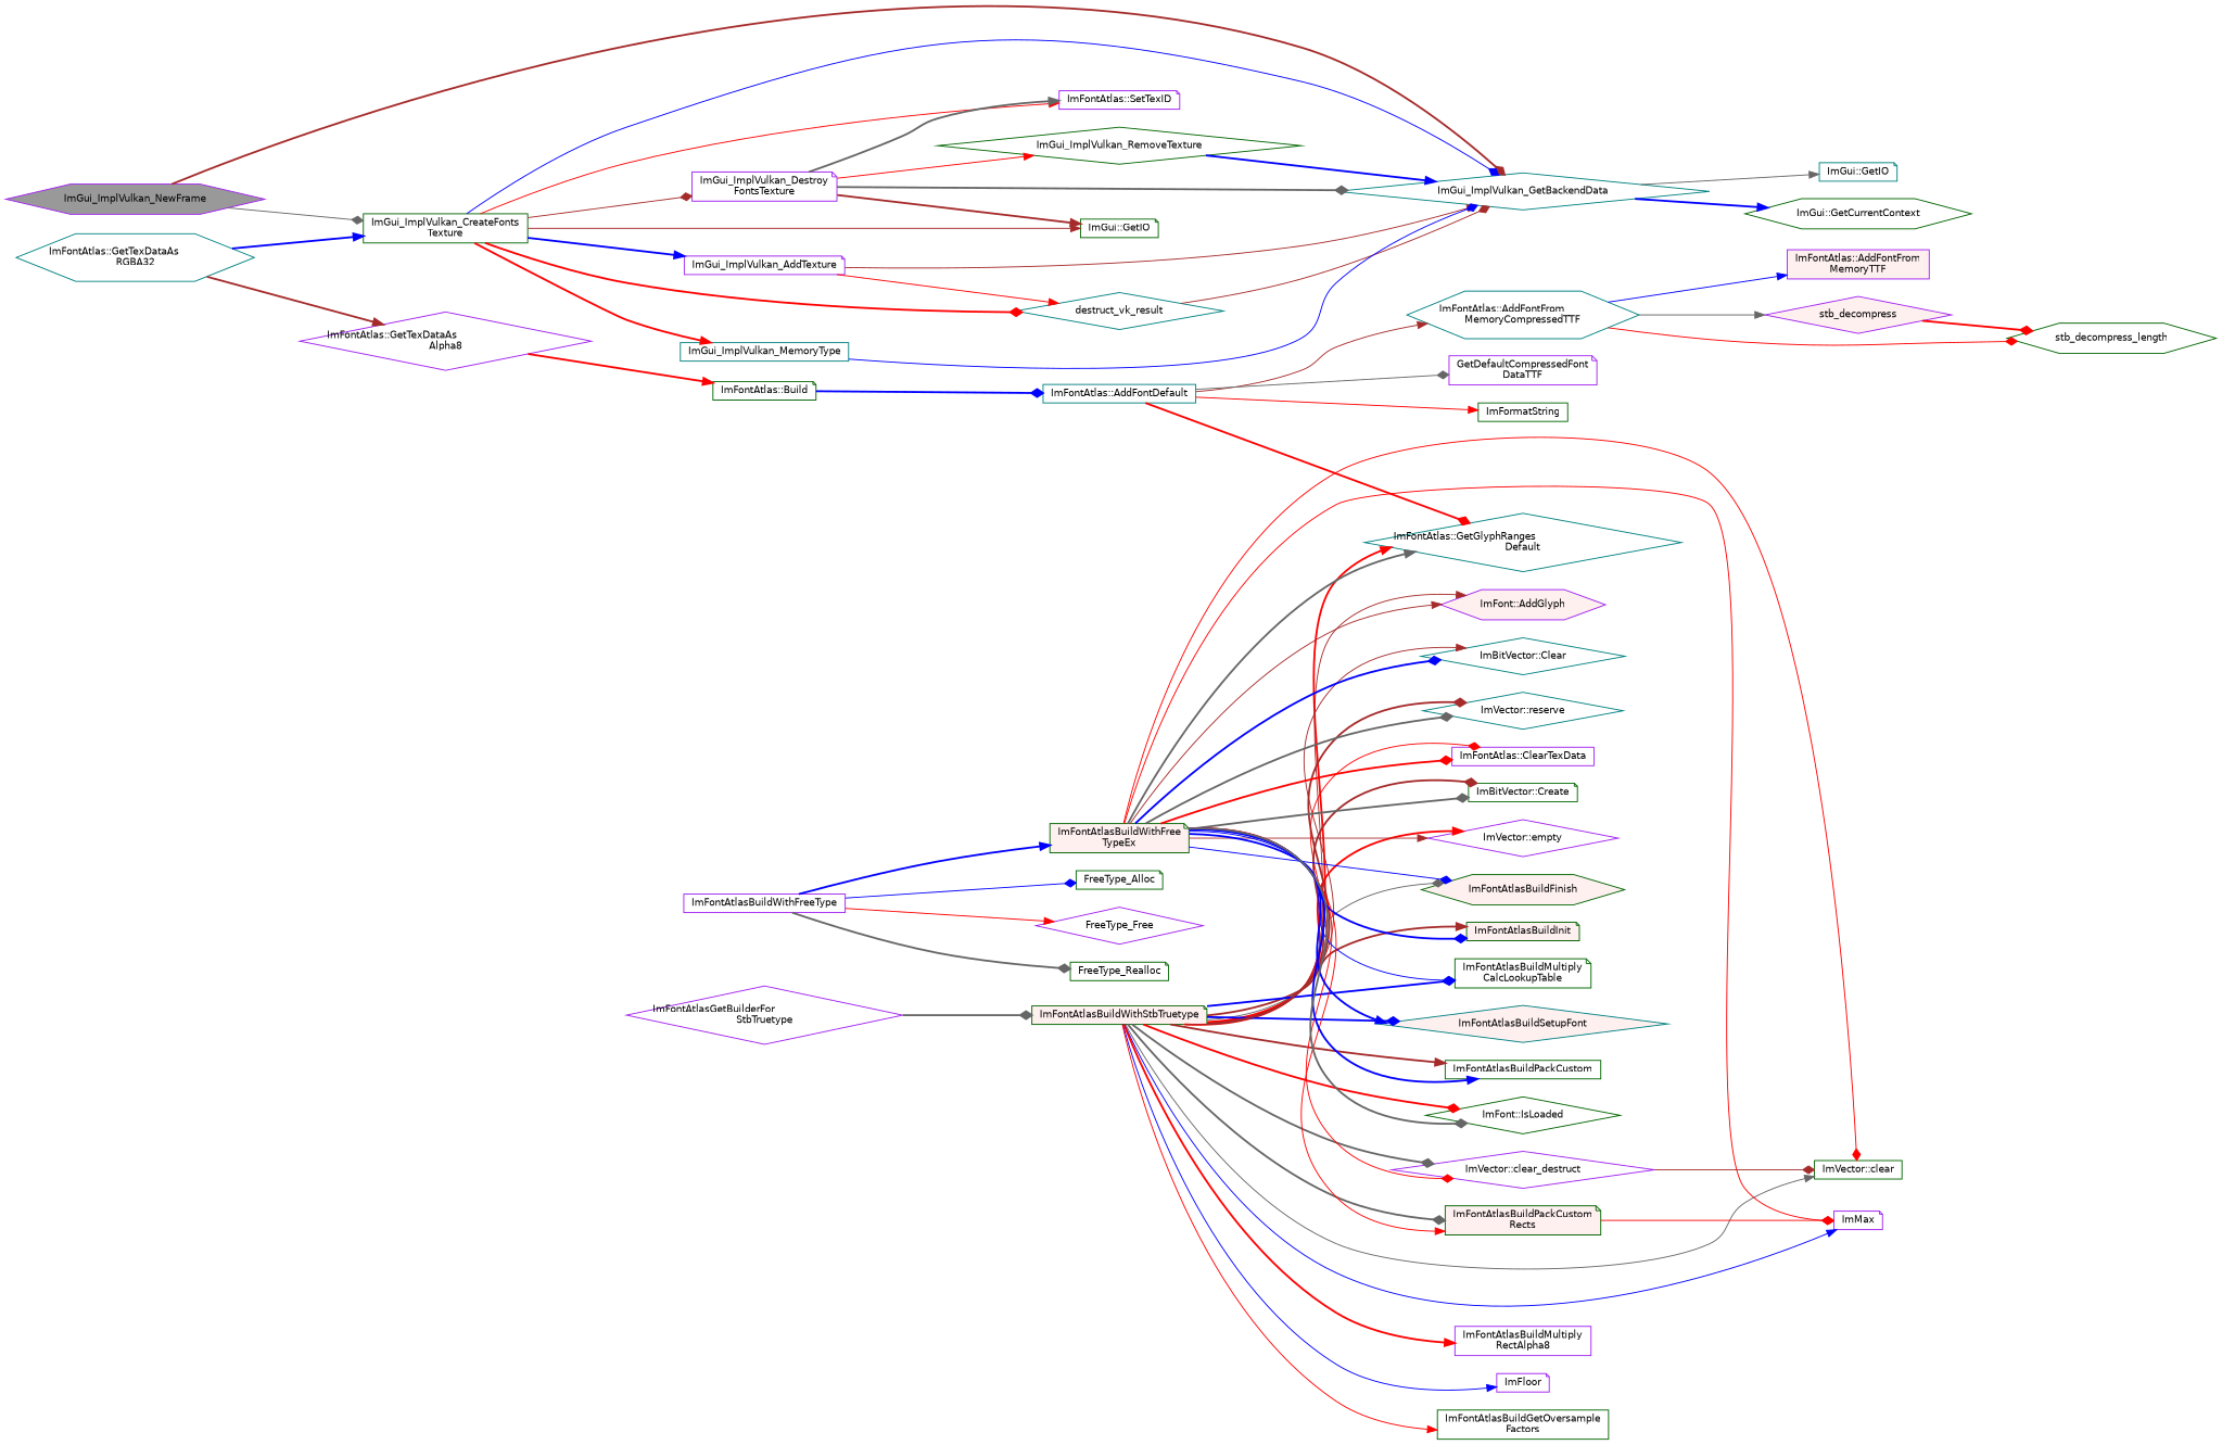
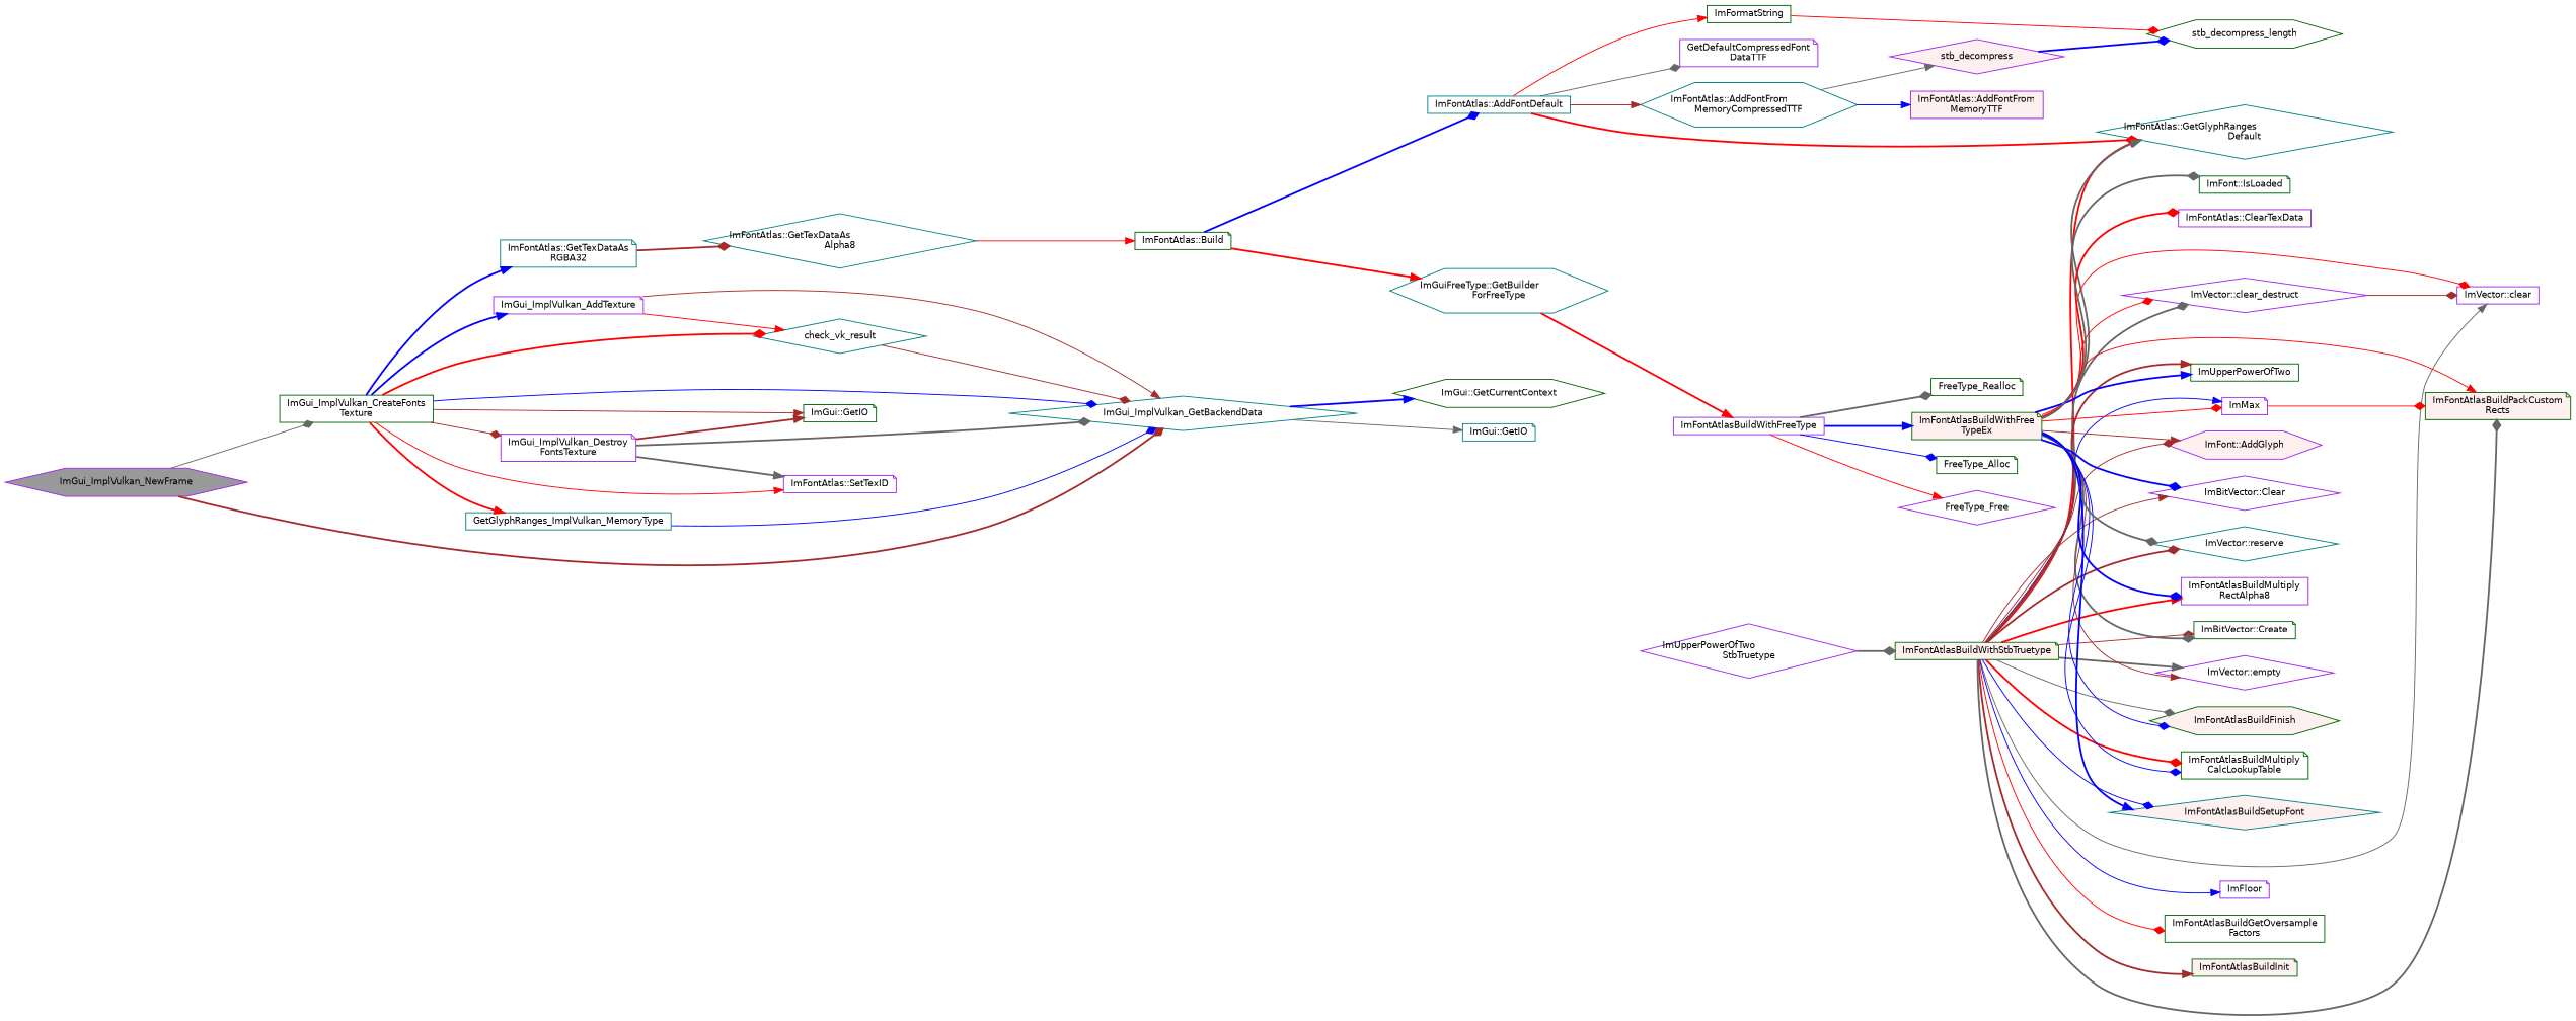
  digraph {
    rankdir=LR
    node [color=darkgreen fillcolor=white fontname=Helvetica fontsize=10 shape=note style=filled]
    edge [arrowhead=normal color=red fontname=Helvetica fontsize=10 labelfontname=Helvetica labelfontsize=10 style=bold]
    n1 [color=purple fillcolor=grey60 fontcolor=black height=0.2 label=ImGui_ImplVulkan_NewFrame shape=hexagon width=0.4]
    n2 [height=0.2 label="ImGui_ImplVulkan_CreateFonts\lTexture" shape=box width=0.4]
    n3 [color=teal height=0.2 label=ImGui_ImplVulkan_GetBackendData shape=diamond width=0.4]
-   n4 [color=teal height=0.2 label=destruct_vk_result shape=diamond width=0.4]
+   n4 [color=teal height=0.2 label=check_vk_result shape=diamond width=0.4]
    n5 [height=0.2 label="ImGui::GetIO" width=0.4]
-   n6 [color=teal height=0.2 label="ImFontAtlas::GetTexDataAs\lRGBA32" shape=hexagon width=0.4]
+   n6 [color=teal height=0.2 label="ImFontAtlas::GetTexDataAs\lRGBA32" width=0.4]
    n7 [color=purple height=0.2 label=ImGui_ImplVulkan_AddTexture width=0.4]
    n8 [color=purple height=0.2 label="ImGui_ImplVulkan_Destroy\lFontsTexture" width=0.4]
    n9 [color=purple height=0.2 label="ImFontAtlas::SetTexID" width=0.4]
-   n10 [color=teal height=0.2 label=ImGui_ImplVulkan_MemoryType shape=box width=0.4]
+   n10 [color=teal height=0.2 label=GetGlyphRanges_ImplVulkan_MemoryType shape=box width=0.4]
    n11 [height=0.2 label="ImGui::GetCurrentContext" shape=hexagon width=0.4]
    n12 [color=teal height=0.2 label="ImGui::GetIO" width=0.4]
-   n13 [color=purple height=0.2 label="ImFontAtlas::GetTexDataAs\lAlpha8" shape=diamond width=0.4]
-   n14 [height=0.2 label=ImGui_ImplVulkan_RemoveTexture shape=diamond width=0.4]
+   n13 [color=teal height=0.2 label="ImFontAtlas::GetTexDataAs\lAlpha8" shape=diamond width=0.4]
    n15 [height=0.2 label="ImFontAtlas::Build" width=0.4]
    n16 [color=teal height=0.2 label="ImFontAtlas::AddFontDefault" shape=box width=0.4]
+   n17 [color=teal height=0.2 label="ImGuiFreeType::GetBuilder\lForFreeType" shape=hexagon width=0.4]
    n18 [color=teal height=0.2 label="ImFontAtlas::AddFontFrom\lMemoryCompressedTTF" shape=hexagon width=0.4]
    n19 [color=purple height=0.2 label="GetDefaultCompressedFont\lDataTTF" width=0.4]
    n20 [color=teal height=0.2 label="ImFontAtlas::GetGlyphRanges\lDefault" shape=diamond width=0.4]
    n21 [height=0.2 label=ImFormatString shape=box width=0.4]
    n22 [color=purple height=0.2 label=ImFontAtlasBuildWithFreeType shape=box width=0.4]
-   n23 [color=purple height=0.2 label="ImFontAtlasGetBuilderFor\lStbTruetype" shape=diamond width=0.4]
+   n23 [color=purple height=0.2 label="ImUpperPowerOfTwo\lStbTruetype" shape=diamond width=0.4]
    n24 [fillcolor="#FFF0F0" height=0.2 label=ImFontAtlasBuildWithStbTruetype width=0.4]
    n25 [color=purple fillcolor="#FFF0F0" height=0.2 label="ImFontAtlas::AddFontFrom\lMemoryTTF" shape=box width=0.4]
    n26 [color=purple fillcolor="#FFF0F0" height=0.2 label=stb_decompress shape=diamond width=0.4]
    n27 [height=0.2 label=stb_decompress_length shape=hexagon width=0.4]
    n28 [height=0.2 label=FreeType_Alloc width=0.4]
    n29 [color=purple height=0.2 label=FreeType_Free shape=diamond width=0.4]
    n30 [height=0.2 label=FreeType_Realloc width=0.4]
    n31 [fillcolor="#FFF0F0" height=0.2 label="ImFontAtlasBuildWithFree\lTypeEx" width=0.4]
    n32 [color=purple fillcolor="#FFF0F0" height=0.2 label="ImFont::AddGlyph" shape=hexagon width=0.4]
-   n33 [color=teal height=0.2 label="ImBitVector::Clear" shape=diamond width=0.4]
-   n34 [height=0.2 label="ImVector::clear" shape=box width=0.4]
+   n33 [color=purple height=0.2 label="ImBitVector::Clear" shape=diamond width=0.4]
+   n34 [color=purple height=0.2 label="ImVector::clear" shape=box width=0.4]
    n35 [color=purple height=0.2 label="ImVector::clear_destruct" shape=diamond width=0.4]
    n36 [color=purple height=0.2 label="ImFontAtlas::ClearTexData" shape=box width=0.4]
    n37 [height=0.2 label="ImBitVector::Create" width=0.4]
    n38 [color=purple height=0.2 label="ImVector::empty" shape=diamond width=0.4]
    n39 [fillcolor="#FFF0F0" height=0.2 label=ImFontAtlasBuildFinish shape=hexagon width=0.4]
    n40 [fillcolor="#FFF0F0" height=0.2 label=ImFontAtlasBuildInit width=0.4]
    n41 [height=0.2 label="ImFontAtlasBuildMultiply\lCalcLookupTable" width=0.4]
    n42 [fillcolor="#FFF0F0" height=0.2 label="ImFontAtlasBuildPackCustom\lRects" width=0.4]
    n43 [color=purple height=0.2 label=ImMax width=0.4]
    n44 [color=teal fillcolor="#FFF0F0" height=0.2 label=ImFontAtlasBuildSetupFont shape=diamond width=0.4]
-   n45 [height=0.2 label=ImFontAtlasBuildPackCustom shape=box width=0.4]
-   n46 [height=0.2 label="ImFont::IsLoaded" shape=diamond width=0.4]
+   n45 [height=0.2 label=ImUpperPowerOfTwo shape=box width=0.4]
+   n46 [height=0.2 label="ImFont::IsLoaded" width=0.4]
    n47 [color=teal height=0.2 label="ImVector::reserve" shape=diamond width=0.4]
    n48 [color=purple height=0.2 label=ImFloor width=0.4]
    n49 [height=0.2 label="ImFontAtlasBuildGetOversample\lFactors" shape=box width=0.4]
    n50 [color=purple height=0.2 label="ImFontAtlasBuildMultiply\lRectAlpha8" shape=box width=0.4]
    n1 -> n2 [arrowhead=diamond color=gray40 style=solid]
    n1 -> n3 [arrowhead=diamond color=brown]
    n2 -> n3 [arrowhead=diamond color=blue style=solid]
    n2 -> n4 [arrowhead=diamond]
    n2 -> n5 [color=brown style=solid]
-   n6 -> n2 [color=blue]
+   n2 -> n6 [color=blue]
    n2 -> n7 [color=blue]
    n2 -> n8 [arrowhead=diamond color=brown style=solid]
    n2 -> n9 [style=solid]
    n2 -> n10
    n3 -> n11 [color=blue]
    n3 -> n12 [color=gray40 style=solid]
    n4 -> n3 [arrowhead=diamond color=brown style=solid]
-   n6 -> n13 [color=brown]
+   n6 -> n13 [arrowhead=diamond color=brown]
    n7 -> n3 [color=brown style=solid]
    n7 -> n4 [style=solid]
    n8 -> n3 [arrowhead=diamond color=gray40]
    n8 -> n5 [color=brown]
    n8 -> n9 [color=gray40]
-   n8 -> n14 [style=solid]
    n10 -> n3 [arrowhead=diamond color=blue style=solid]
-   n13 -> n15
-   n14 -> n3 [color=blue]
+   n13 -> n15 [style=solid]
    n15 -> n16 [arrowhead=diamond color=blue]
+   n15 -> n17
    n16 -> n18 [color=brown style=solid]
    n16 -> n19 [arrowhead=diamond color=gray40 style=solid]
    n16 -> n20 [arrowhead=diamond]
    n16 -> n21 [style=solid]
+   n17 -> n22
    n18 -> n25 [color=blue style=solid]
    n18 -> n26 [color=gray40 style=solid]
-   n18 -> n27 [arrowhead=diamond style=solid]
+   n21 -> n27 [arrowhead=diamond style=solid]
    n22 -> n28 [arrowhead=diamond color=blue style=solid]
    n22 -> n29 [style=solid]
    n22 -> n30 [arrowhead=diamond color=gray40]
    n22 -> n31 [color=blue]
    n23 -> n24 [arrowhead=diamond color=gray40]
    n24 -> n20
-   n24 -> n32 [color=brown style=solid]
+   n24 -> n32 [arrowhead=diamond color=brown style=solid]
    n24 -> n33 [color=brown style=solid]
    n24 -> n34 [color=gray40 style=solid]
    n24 -> n35 [arrowhead=diamond color=gray40]
-   n24 -> n36 [arrowhead=diamond style=solid]
-   n24 -> n37 [arrowhead=diamond color=brown]
-   n24 -> n38
+   n24 -> n37 [arrowhead=diamond color=brown style=solid]
+   n24 -> n38 [color=gray40]
    n24 -> n39 [arrowhead=diamond color=gray40 style=solid]
    n24 -> n40 [color=brown]
-   n24 -> n41 [arrowhead=diamond color=blue]
+   n24 -> n41 [arrowhead=diamond]
    n24 -> n42 [arrowhead=diamond color=gray40]
    n24 -> n43 [color=blue style=solid]
-   n24 -> n44 [arrowhead=diamond color=blue]
+   n24 -> n44 [arrowhead=diamond color=blue style=solid]
    n24 -> n45 [color=brown]
-   n24 -> n46 [arrowhead=diamond]
    n24 -> n47 [arrowhead=diamond color=brown]
    n24 -> n48 [color=blue style=solid]
-   n24 -> n49 [style=solid]
+   n24 -> n49 [arrowhead=diamond style=solid]
    n24 -> n50
-   n26 -> n27 [arrowhead=diamond]
+   n26 -> n27 [arrowhead=diamond color=blue]
    n31 -> n20 [color=gray40]
    n31 -> n32 [color=brown style=solid]
    n31 -> n33 [arrowhead=diamond color=blue]
    n31 -> n34 [arrowhead=diamond style=solid]
    n31 -> n35 [arrowhead=diamond style=solid]
    n31 -> n36 [arrowhead=diamond]
    n31 -> n37 [arrowhead=diamond color=gray40]
    n31 -> n38 [color=brown style=solid]
    n31 -> n39 [arrowhead=diamond color=blue style=solid]
-   n31 -> n40 [arrowhead=diamond color=blue]
+   n31 -> n50 [arrowhead=diamond color=blue]
    n31 -> n41 [arrowhead=diamond color=blue style=solid]
    n31 -> n42 [style=solid]
    n31 -> n43 [arrowhead=diamond style=solid]
    n31 -> n44 [color=blue]
    n31 -> n45 [color=blue]
    n31 -> n46 [arrowhead=diamond color=gray40]
    n31 -> n47 [arrowhead=diamond color=gray40]
    n35 -> n34 [arrowhead=diamond color=brown style=solid]
-   n42 -> n43 [arrowhead=diamond style=solid]
+   n43 -> n42 [arrowhead=diamond style=solid]
  }
